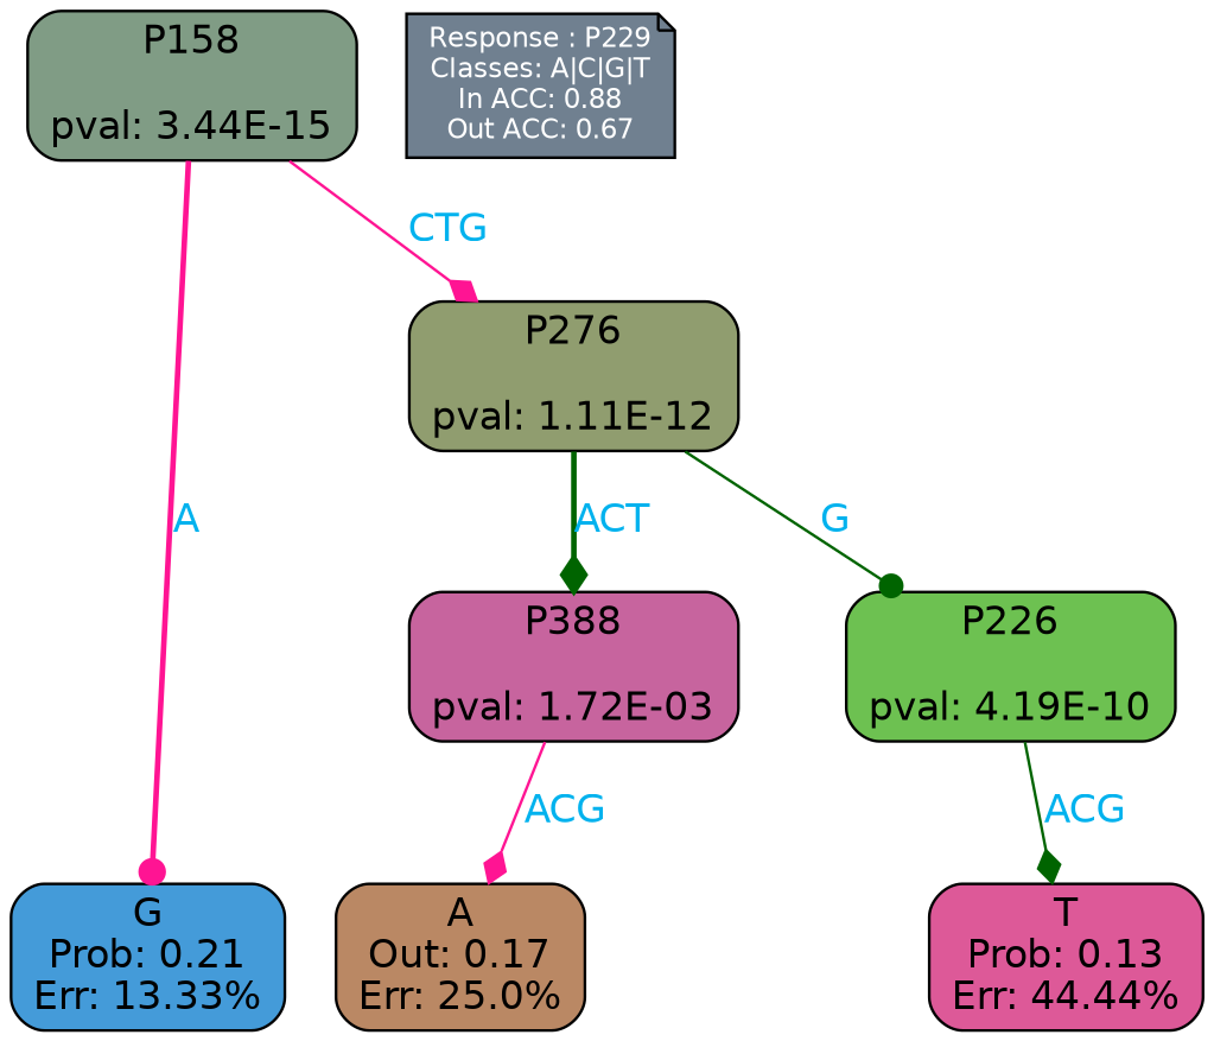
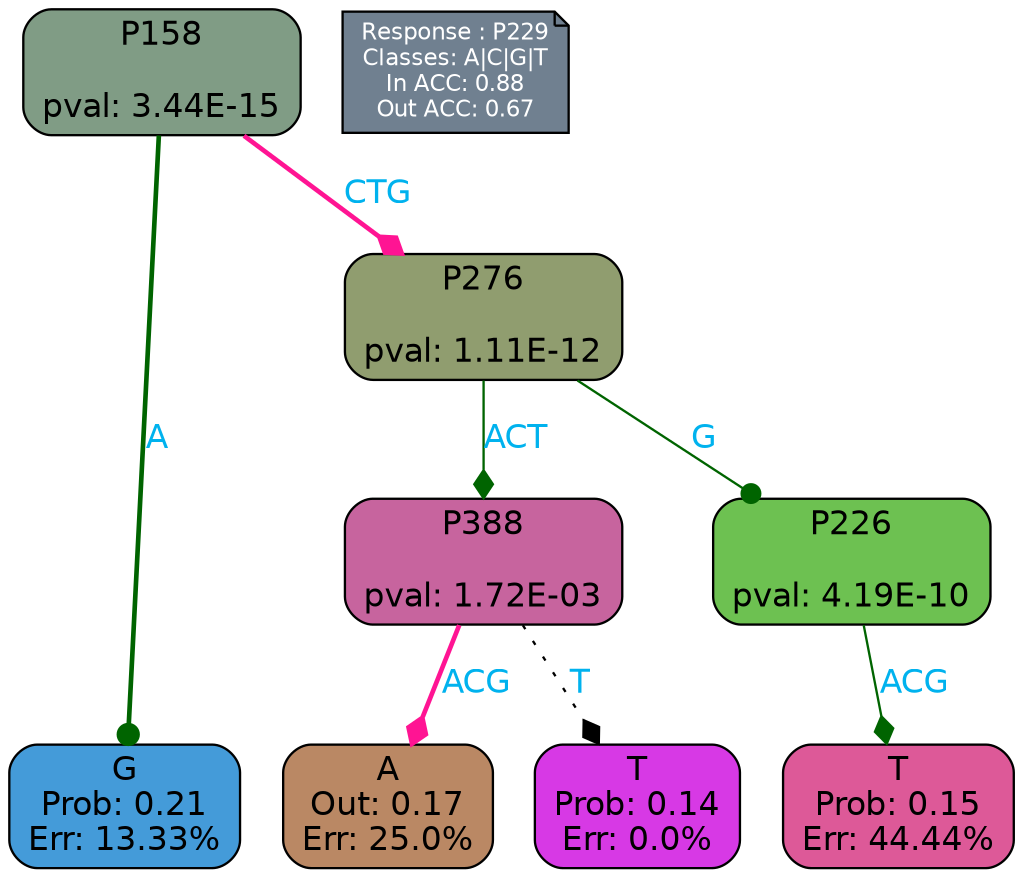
  digraph {
    fontname="DejaVu Sans"
    ranksep=equally
    splines=polylines
    node [color=black fontname="DejaVu Sans" shape=box style="filled, rounded"]
    edge [arrowhead=diamond color=darkgreen fontcolor=deepskyblue2 fontname="DejaVu Sans" style=bold]
    n1 [fillcolor="#449bd9" label="G\nProb: 0.21\nErr: 13.33%"]
    n2 [fillcolor="#ba8864" label="A\nOut: 0.17\nErr: 25.0%"]
-   n4 [fillcolor="#dd5998" label="T\nProb: 0.13\nErr: 44.44%"]
+   n3 [fillcolor="#d739e5" label="T\nProb: 0.14\nErr: 0.0%"]
+   n4 [fillcolor="#dd5998" label="T\nProb: 0.15\nErr: 44.44%"]
    n5 [align=left fillcolor=slategray fontcolor=white fontsize=10 label="Response : P229\nClasses: A|C|G|T\nIn ACC: 0.88\nOut ACC: 0.67\n" shape=note style=filled]
    n6 [fillcolor="#809c85" label="P158\n\npval: 3.44E-15"]
    n7 [fillcolor="#909d6f" label="P276\n\npval: 1.11E-12"]
    n8 [fillcolor="#c7649e" label="P388\n\npval: 1.72E-03"]
    n9 [fillcolor="#6dc151" label="P226\n\npval: 4.19E-10"]
    subgraph sub_1 {
      rank=same
      n1
      n2
+     n3
      n4
    }
    subgraph sub_2 {
      rank=same
      n5
      n6
    }
-   n6 -> n1 [arrowhead=dot color=deeppink label=A]
-   n6 -> n7 [color=deeppink label=CTG style=solid]
-   n7 -> n8 [label=ACT]
+   n6 -> n1 [arrowhead=dot label=A]
+   n6 -> n7 [color=deeppink label=CTG]
+   n7 -> n8 [label=ACT style=solid]
    n7 -> n9 [arrowhead=dot label=G style=solid]
-   n8 -> n2 [color=deeppink label=ACG style=solid]
+   n8 -> n2 [color=deeppink label=ACG]
+   n8 -> n3 [color=black label=T style=dotted]
    n9 -> n4 [label=ACG style=solid]
  }
